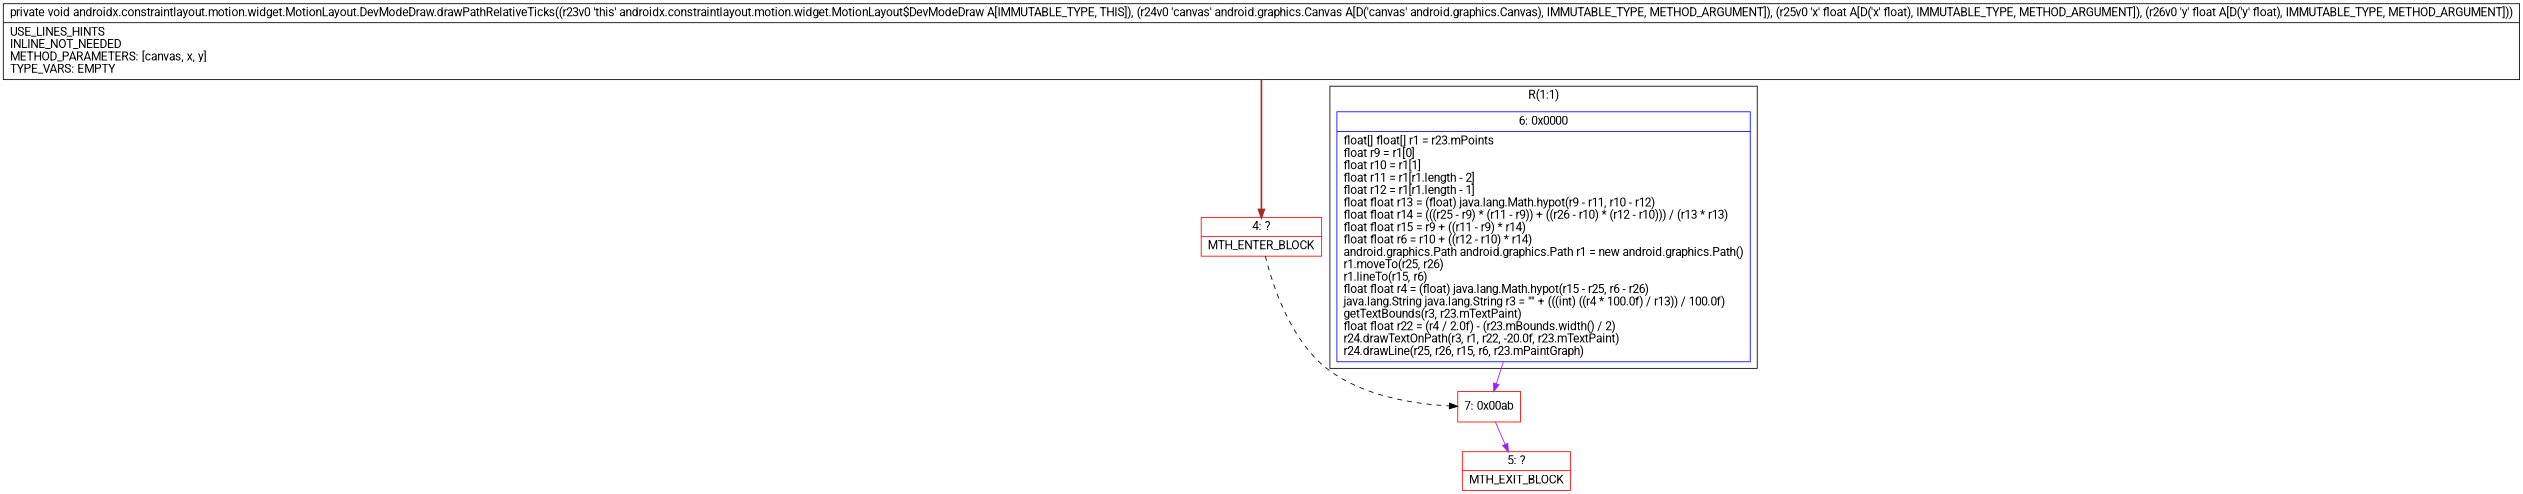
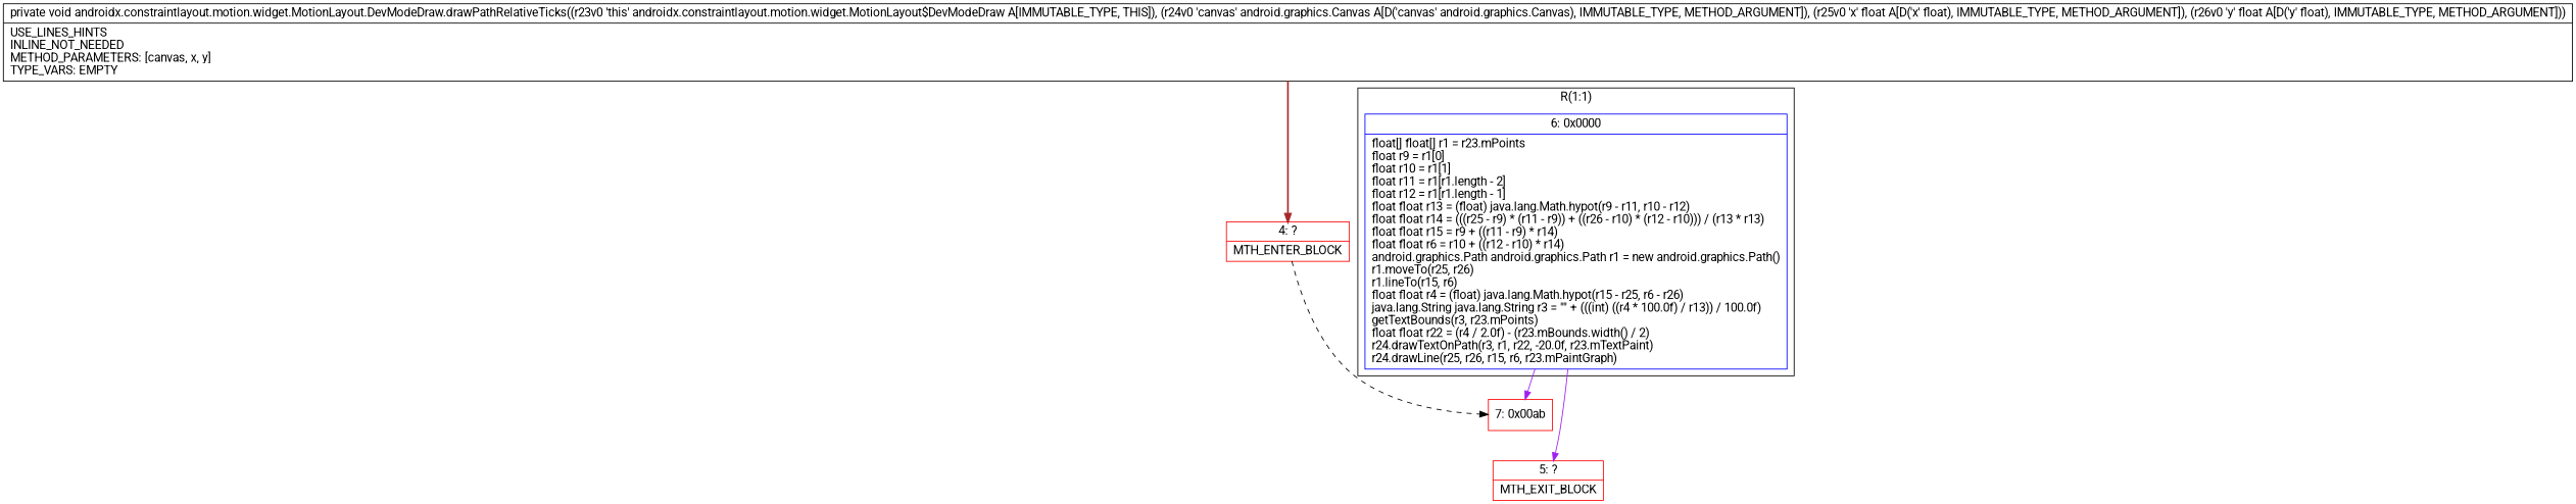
  digraph {
    fontname=Roboto
    node [color=red fontname=Roboto shape=record]
    edge [arrowhead=normal color=purple fontname=Roboto style=solid]
-   n1 [color=blue label="{6\:\ 0x0000|float[] float[] r1 = r23.mPoints\lfloat r9 = r1[0]\lfloat r10 = r1[1]\lfloat r11 = r1[r1.length \- 2]\lfloat r12 = r1[r1.length \- 1]\lfloat float r13 = (float) java.lang.Math.hypot(r9 \- r11, r10 \- r12)\lfloat float r14 = (((r25 \- r9) * (r11 \- r9)) + ((r26 \- r10) * (r12 \- r10))) \/ (r13 * r13)\lfloat float r15 = r9 + ((r11 \- r9) * r14)\lfloat float r6 = r10 + ((r12 \- r10) * r14)\landroid.graphics.Path android.graphics.Path r1 = new android.graphics.Path()\lr1.moveTo(r25, r26)\lr1.lineTo(r15, r6)\lfloat float r4 = (float) java.lang.Math.hypot(r15 \- r25, r6 \- r26)\ljava.lang.String java.lang.String r3 = \"\" + (((int) ((r4 * 100.0f) \/ r13)) \/ 100.0f)\lgetTextBounds(r3, r23.mTextPaint)\lfloat float r22 = (r4 \/ 2.0f) \- (r23.mBounds.width() \/ 2)\lr24.drawTextOnPath(r3, r1, r22, \-20.0f, r23.mTextPaint)\lr24.drawLine(r25, r26, r15, r6, r23.mPaintGraph)\l}"]
+   n1 [color=blue label="{6\:\ 0x0000|float[] float[] r1 = r23.mPoints\lfloat r9 = r1[0]\lfloat r10 = r1[1]\lfloat r11 = r1[r1.length \- 2]\lfloat r12 = r1[r1.length \- 1]\lfloat float r13 = (float) java.lang.Math.hypot(r9 \- r11, r10 \- r12)\lfloat float r14 = (((r25 \- r9) * (r11 \- r9)) + ((r26 \- r10) * (r12 \- r10))) \/ (r13 * r13)\lfloat float r15 = r9 + ((r11 \- r9) * r14)\lfloat float r6 = r10 + ((r12 \- r10) * r14)\landroid.graphics.Path android.graphics.Path r1 = new android.graphics.Path()\lr1.moveTo(r25, r26)\lr1.lineTo(r15, r6)\lfloat float r4 = (float) java.lang.Math.hypot(r15 \- r25, r6 \- r26)\ljava.lang.String java.lang.String r3 = \"\" + (((int) ((r4 * 100.0f) \/ r13)) \/ 100.0f)\lgetTextBounds(r3, r23.mPoints)\lfloat float r22 = (r4 \/ 2.0f) \- (r23.mBounds.width() \/ 2)\lr24.drawTextOnPath(r3, r1, r22, \-20.0f, r23.mTextPaint)\lr24.drawLine(r25, r26, r15, r6, r23.mPaintGraph)\l}"]
    n2 [label="{7\:\ 0x00ab}"]
    n3 [label="{5\:\ ?|MTH_EXIT_BLOCK\l}"]
    n4 [label="{4\:\ ?|MTH_ENTER_BLOCK\l}"]
    n5 [label="{private void androidx.constraintlayout.motion.widget.MotionLayout.DevModeDraw.drawPathRelativeTicks((r23v0 'this' androidx.constraintlayout.motion.widget.MotionLayout$DevModeDraw A[IMMUTABLE_TYPE, THIS]), (r24v0 'canvas' android.graphics.Canvas A[D('canvas' android.graphics.Canvas), IMMUTABLE_TYPE, METHOD_ARGUMENT]), (r25v0 'x' float A[D('x' float), IMMUTABLE_TYPE, METHOD_ARGUMENT]), (r26v0 'y' float A[D('y' float), IMMUTABLE_TYPE, METHOD_ARGUMENT]))  | USE_LINES_HINTS\lINLINE_NOT_NEEDED\lMETHOD_PARAMETERS: [canvas, x, y]\lTYPE_VARS: EMPTY\l}" color=""]
    subgraph cluster_1 {
      label="R(1:1)"
      n1
    }
    n1 -> n2
-   n2 -> n3
+   n1 -> n3
    n4 -> n2 [color=black style=dashed]
    n5 -> n4 [color=brown style=bold]
  }
